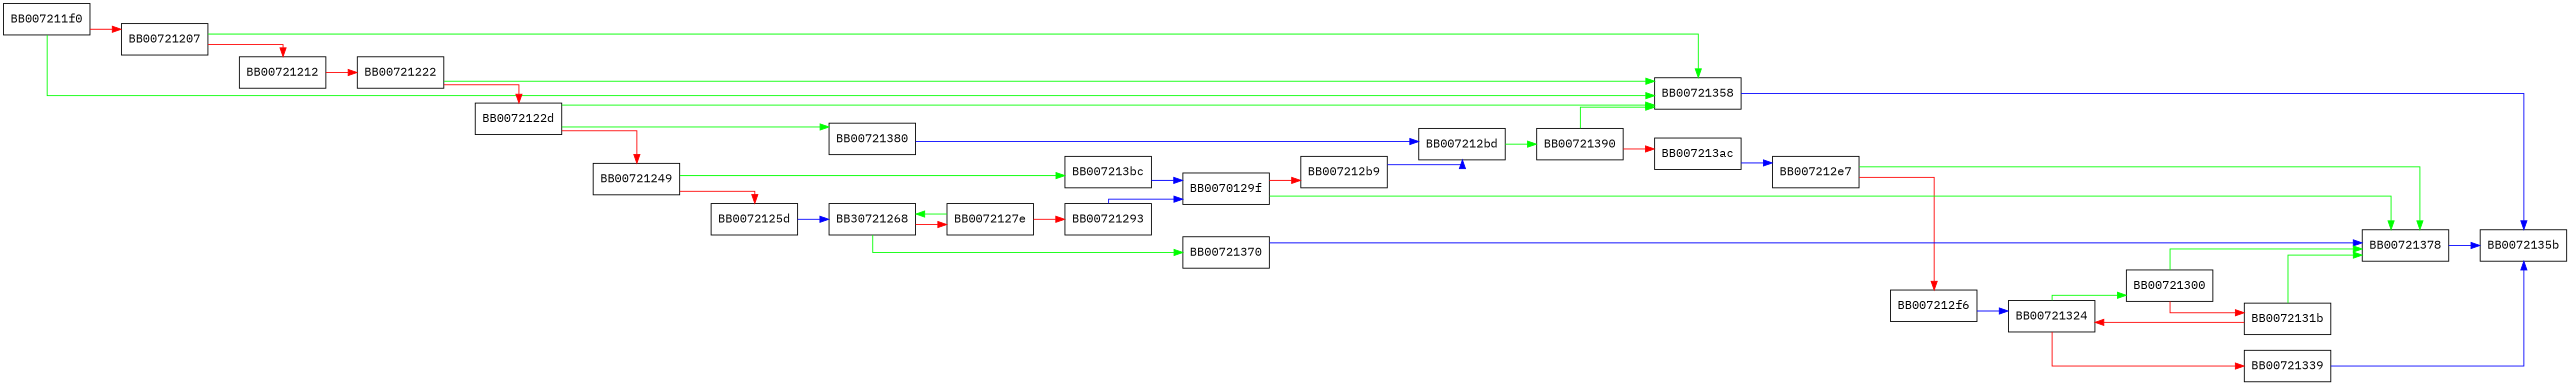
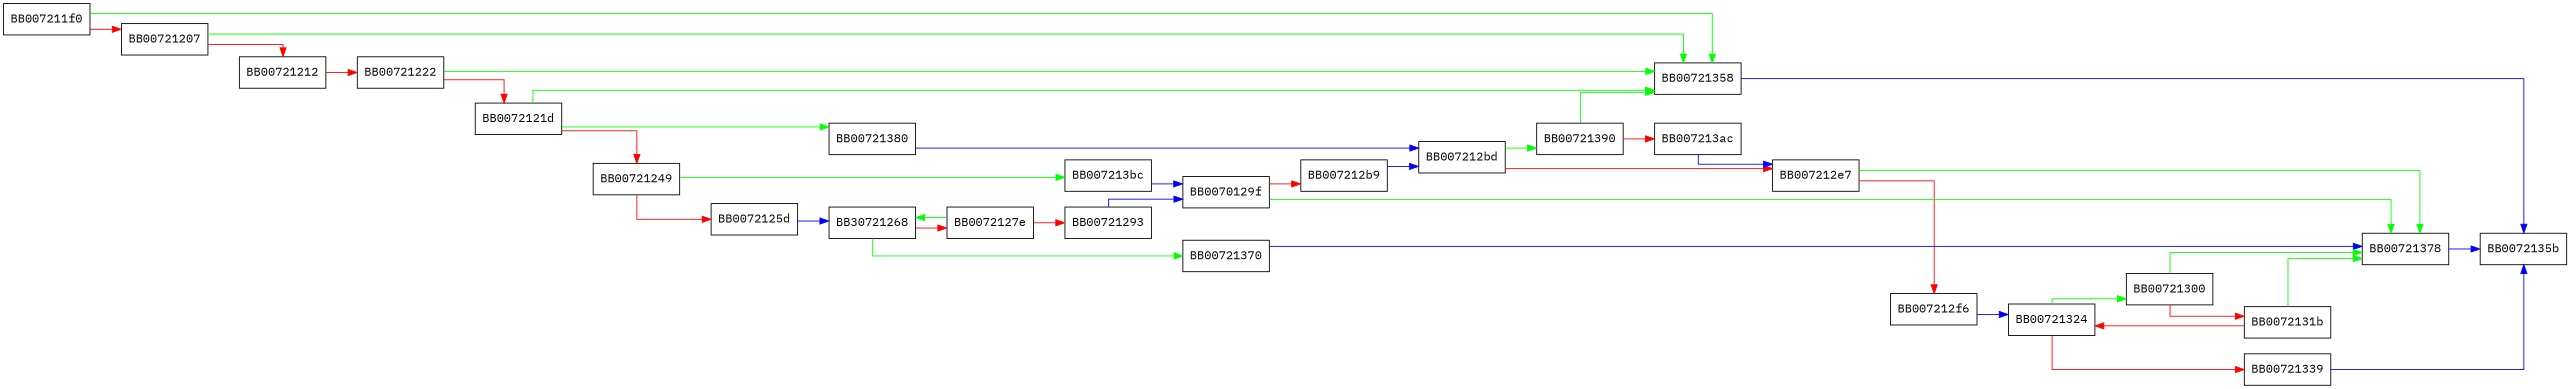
  digraph {
    fontname="IBM Plex Mono"
    rankdir=LR
    splines=ortho
    node [fontname="IBM Plex Mono" shape=box]
    edge [color=green fontname="IBM Plex Mono"]
    BB007211f0
    BB00721358
    BB00721207
    BB0072135b
    BB00721212
    BB00721222
-   BB0072122d
+   BB0072122d [label=BB0072121d]
    BB00721380
    BB00721249
    BB007212bd
    BB007213bc
    BB0072125d
    BB00721390
    BB007212e7
    n15 [label=BB0070129f]
    n16 [label=BB30721268]
    BB00721378
    BB007212b9
    BB00721370
    BB0072127e
    BB00721293
    BB007213ac
    BB007212f6
    BB00721324
    BB00721300
    BB00721339
    BB0072131b
    BB007211f0 -> BB00721358
    BB007211f0 -> BB00721207 [color=red]
    BB00721358 -> BB0072135b [color=blue]
    BB00721207 -> BB00721358
    BB00721207 -> BB00721212 [color=red]
    BB00721212 -> BB00721222 [color=red]
    BB00721222 -> BB00721358
    BB00721222 -> BB0072122d [color=red]
    BB0072122d -> BB00721358
    BB0072122d -> BB00721380
    BB0072122d -> BB00721249 [color=red]
    BB00721380 -> BB007212bd [color=blue]
    BB00721249 -> BB007213bc
    BB00721249 -> BB0072125d [color=red]
    BB007212bd -> BB00721390
+   BB007212bd -> BB007212e7 [color=red]
    BB007213bc -> n15 [color=blue]
    BB0072125d -> n16 [color=blue]
    BB00721390 -> BB00721358
    BB00721390 -> BB007213ac [color=red]
    BB007212e7 -> BB00721378
    BB007212e7 -> BB007212f6 [color=red]
    n15 -> BB00721378
    n15 -> BB007212b9 [color=red]
    n16 -> BB00721370
    n16 -> BB0072127e [color=red]
    BB00721378 -> BB0072135b [color=blue]
    BB007212b9 -> BB007212bd [color=blue]
    BB00721370 -> BB00721378 [color=blue]
    BB0072127e -> n16
    BB0072127e -> BB00721293 [color=red]
    BB00721293 -> n15 [color=blue]
    BB007213ac -> BB007212e7 [color=blue]
    BB007212f6 -> BB00721324 [color=blue]
    BB00721324 -> BB00721300
    BB00721324 -> BB00721339 [color=red]
    BB00721300 -> BB00721378
    BB00721300 -> BB0072131b [color=red]
    BB00721339 -> BB0072135b [color=blue]
    BB0072131b -> BB00721378
    BB0072131b -> BB00721324 [color=red]
  }
